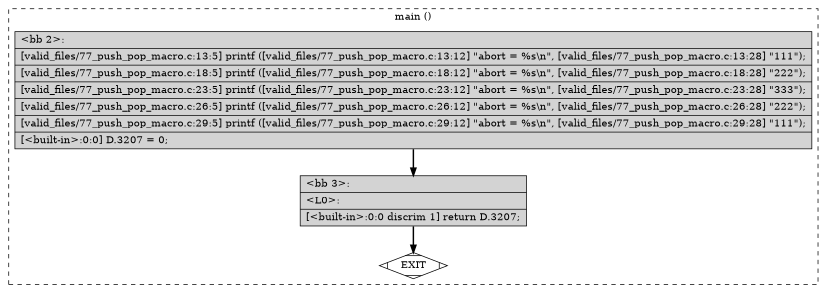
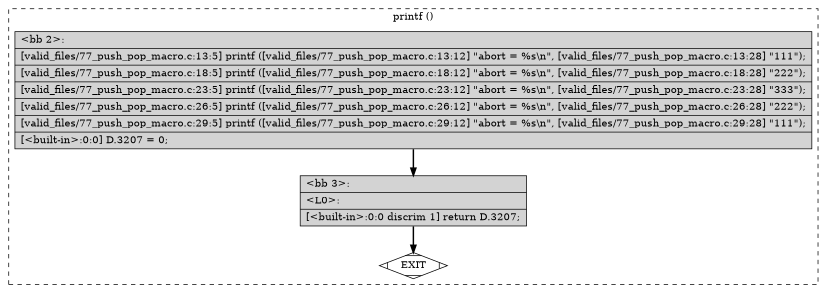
  digraph {
    node [fillcolor=lightgrey shape=record style=filled]
    edge [color=black constraint=true headport=n style="solid,bold" tailport=s]
    n1 [fillcolor=white label=EXIT shape=Mdiamond]
    n2 [label="{\<bb\ 2\>:\l|[valid_files/77_push_pop_macro.c:13:5]\ printf\ ([valid_files/77_push_pop_macro.c:13:12]\ \"abort\ =\ %s\\n\",\ [valid_files/77_push_pop_macro.c:13:28]\ \"111\");\l|[valid_files/77_push_pop_macro.c:18:5]\ printf\ ([valid_files/77_push_pop_macro.c:18:12]\ \"abort\ =\ %s\\n\",\ [valid_files/77_push_pop_macro.c:18:28]\ \"222\");\l|[valid_files/77_push_pop_macro.c:23:5]\ printf\ ([valid_files/77_push_pop_macro.c:23:12]\ \"abort\ =\ %s\\n\",\ [valid_files/77_push_pop_macro.c:23:28]\ \"333\");\l|[valid_files/77_push_pop_macro.c:26:5]\ printf\ ([valid_files/77_push_pop_macro.c:26:12]\ \"abort\ =\ %s\\n\",\ [valid_files/77_push_pop_macro.c:26:28]\ \"222\");\l|[valid_files/77_push_pop_macro.c:29:5]\ printf\ ([valid_files/77_push_pop_macro.c:29:12]\ \"abort\ =\ %s\\n\",\ [valid_files/77_push_pop_macro.c:29:28]\ \"111\");\l|[\<built-in\>:0:0]\ D.3207\ =\ 0;\l}"]
    n3 [label="{\<bb\ 3\>:\l|\<L0\>:\l|[\<built-in\>:0:0\ discrim\ 1]\ return\ D.3207;\l}"]
    subgraph cluster_1 {
      color=black
-     label="main ()"
+     label="printf ()"
      style=dashed
      n1
      n2
      n3
    }
    n2 -> n3 [weight=100]
    n3 -> n1 [weight=10]
  }
